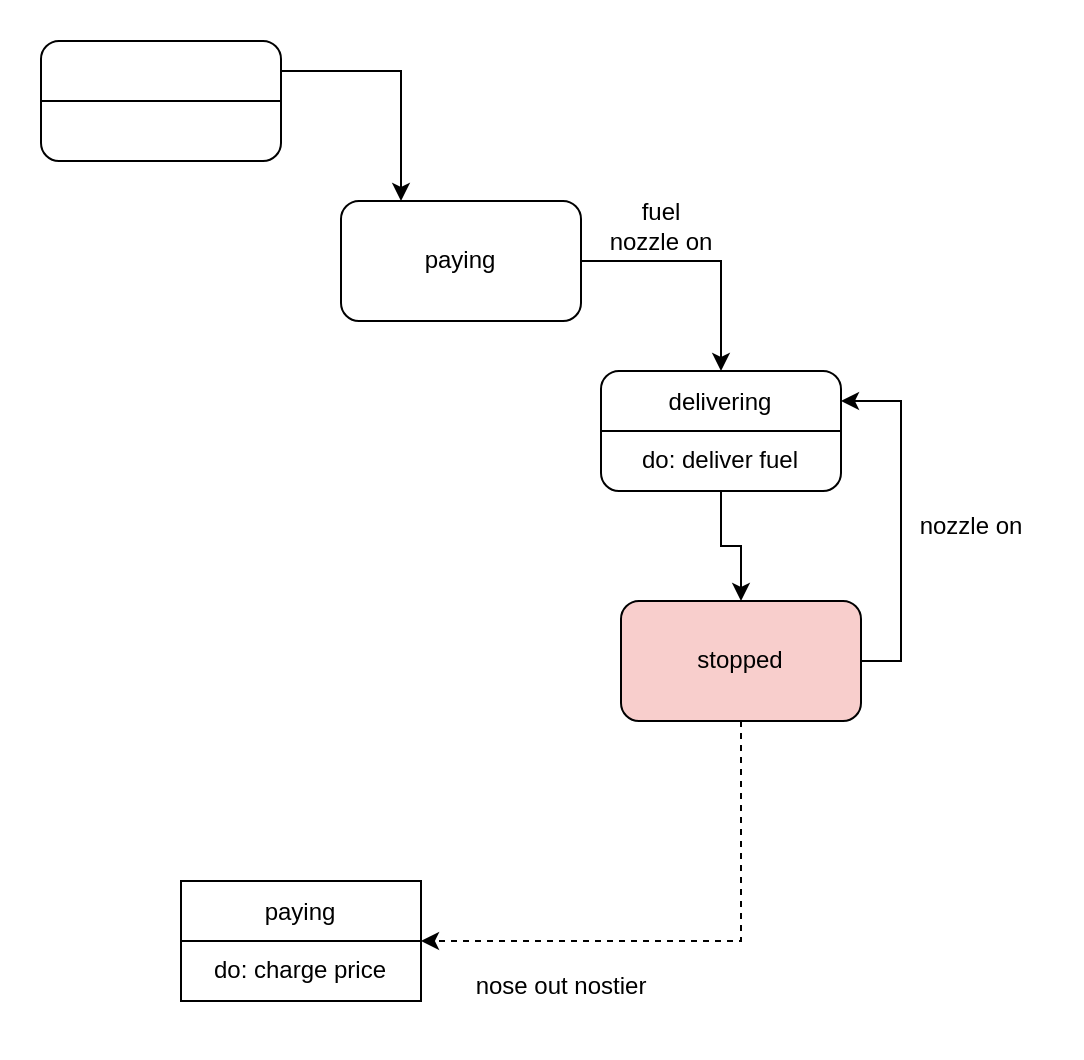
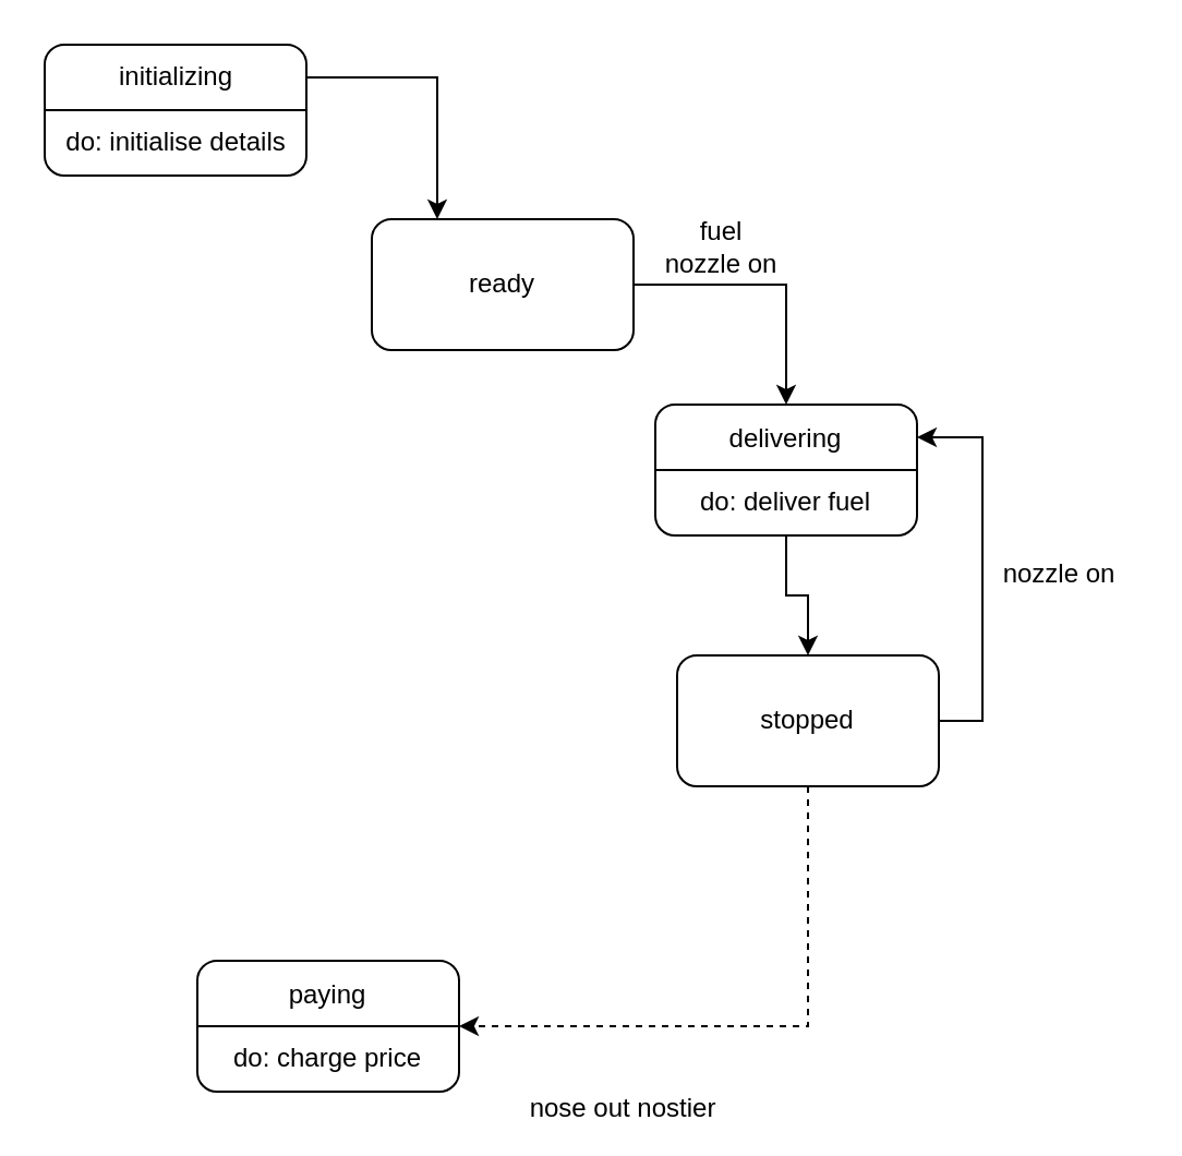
  <mxCell id="0" />
  <mxCell id="1" parent="0" />
  <mxCell id="2" style="edgeStyle=orthogonalEdgeStyle;rounded=0;orthogonalLoop=1;jettySize=auto;html=1;exitX=1;exitY=0.25;exitDx=0;exitDy=0;entryX=0.25;entryY=0;entryDx=0;entryDy=0;" edge="1" parent="1" source="3" target="6"><mxGeometry relative="1" as="geometry" /></mxCell>
  <mxCell id="3" value="" style="rounded=1;whiteSpace=wrap;html=1;" vertex="1" parent="1"><mxGeometry x="20" y="20" width="120" height="60" as="geometry" /></mxCell>
  <mxCell id="4" value="" style="endArrow=none;html=1;rounded=0;exitX=0;exitY=0.5;exitDx=0;exitDy=0;entryX=1;entryY=0.5;entryDx=0;entryDy=0;" edge="1" parent="1" source="3" target="3"><mxGeometry width="50" height="50" relative="1" as="geometry"><mxPoint x="90" y="270" as="sourcePoint" /><mxPoint x="140" y="220" as="targetPoint" /></mxGeometry></mxCell>
  <mxCell id="5" style="edgeStyle=orthogonalEdgeStyle;rounded=0;orthogonalLoop=1;jettySize=auto;html=1;exitX=1;exitY=0.5;exitDx=0;exitDy=0;entryX=0.5;entryY=0;entryDx=0;entryDy=0;" edge="1" parent="1" source="6" target="10"><mxGeometry relative="1" as="geometry" /></mxCell>
- <mxCell id="6" value="paying" style="rounded=1;whiteSpace=wrap;html=1;" vertex="1" parent="1"><mxGeometry x="170" y="100" width="120" height="60" as="geometry" /></mxCell>
+ <mxCell id="6" value="ready" style="rounded=1;whiteSpace=wrap;html=1;" vertex="1" parent="1"><mxGeometry x="170" y="100" width="120" height="60" as="geometry" /></mxCell>
+ <mxCell id="7" value="initializing" style="text;html=1;align=center;verticalAlign=middle;resizable=0;points=[];autosize=1;strokeColor=none;fillColor=none;" vertex="1" parent="1"><mxGeometry x="40" y="20" width="80" height="30" as="geometry" /></mxCell>
+ <mxCell id="8" value="do: initialise details" style="text;html=1;align=center;verticalAlign=middle;resizable=0;points=[];autosize=1;strokeColor=none;fillColor=none;" vertex="1" parent="1"><mxGeometry x="20" y="50" width="120" height="30" as="geometry" /></mxCell>
  <mxCell id="9" style="edgeStyle=orthogonalEdgeStyle;rounded=0;orthogonalLoop=1;jettySize=auto;html=1;exitX=0.5;exitY=1;exitDx=0;exitDy=0;entryX=0.5;entryY=0;entryDx=0;entryDy=0;" edge="1" parent="1" source="10" target="15"><mxGeometry relative="1" as="geometry" /></mxCell>
  <mxCell id="10" value="delivering&lt;br&gt;&lt;br&gt;do: deliver fuel" style="rounded=1;whiteSpace=wrap;html=1;" vertex="1" parent="1"><mxGeometry x="300" y="185" width="120" height="60" as="geometry" /></mxCell>
  <mxCell id="11" value="" style="endArrow=none;html=1;rounded=0;exitX=0;exitY=0.5;exitDx=0;exitDy=0;entryX=1;entryY=0.5;entryDx=0;entryDy=0;" edge="1" parent="1" source="10" target="10"><mxGeometry width="50" height="50" relative="1" as="geometry"><mxPoint x="90" y="270" as="sourcePoint" /><mxPoint x="140" y="220" as="targetPoint" /></mxGeometry></mxCell>
  <mxCell id="12" value="fuel&lt;br&gt;nozzle on" style="text;html=1;align=center;verticalAlign=middle;resizable=0;points=[];autosize=1;strokeColor=none;fillColor=none;" vertex="1" parent="1"><mxGeometry x="295" y="93" width="70" height="40" as="geometry" /></mxCell>
  <mxCell id="13" style="edgeStyle=orthogonalEdgeStyle;rounded=0;orthogonalLoop=1;jettySize=auto;html=1;exitX=1;exitY=0.5;exitDx=0;exitDy=0;entryX=1;entryY=0.25;entryDx=0;entryDy=0;" edge="1" parent="1" source="15" target="10"><mxGeometry relative="1" as="geometry" /></mxCell>
  <mxCell id="14" style="edgeStyle=orthogonalEdgeStyle;rounded=0;orthogonalLoop=1;jettySize=auto;html=1;exitX=0.5;exitY=1;exitDx=0;exitDy=0;entryX=1;entryY=0.5;entryDx=0;entryDy=0;dashed=1;" edge="1" parent="1" source="15" target="17"><mxGeometry relative="1" as="geometry" /></mxCell>
- <mxCell id="15" value="stopped" style="rounded=1;whiteSpace=wrap;html=1;fillColor=#f8cecc;" vertex="1" parent="1"><mxGeometry x="310" y="300" width="120" height="60" as="geometry" /></mxCell>
+ <mxCell id="15" value="stopped" style="rounded=1;whiteSpace=wrap;html=1;" vertex="1" parent="1"><mxGeometry x="310" y="300" width="120" height="60" as="geometry" /></mxCell>
  <mxCell id="16" value="nozzle on" style="text;html=1;align=center;verticalAlign=middle;resizable=0;points=[];autosize=1;strokeColor=none;fillColor=none;" vertex="1" parent="1"><mxGeometry x="450" y="248" width="70" height="30" as="geometry" /></mxCell>
- <mxCell id="17" value="paying&lt;br&gt;&lt;br&gt;do: charge price" style="whiteSpace=wrap;html=1;rounded=0;" vertex="1" parent="1"><mxGeometry x="90" y="440" width="120" height="60" as="geometry" /></mxCell>
+ <mxCell id="17" value="paying&lt;br&gt;&lt;br&gt;do: charge price" style="rounded=1;whiteSpace=wrap;html=1;" vertex="1" parent="1"><mxGeometry x="90" y="440" width="120" height="60" as="geometry" /></mxCell>
  <mxCell id="18" value="" style="endArrow=none;html=1;rounded=0;exitX=0;exitY=0.5;exitDx=0;exitDy=0;entryX=1;entryY=0.5;entryDx=0;entryDy=0;" edge="1" parent="1" source="17" target="17"><mxGeometry width="50" height="50" relative="1" as="geometry"><mxPoint x="90" y="370" as="sourcePoint" /><mxPoint x="160" y="340" as="targetPoint" /></mxGeometry></mxCell>
- <mxCell id="19" value="nose out nostier" style="text;html=1;align=center;verticalAlign=middle;resizable=0;points=[];autosize=1;strokeColor=none;fillColor=none;" vertex="1" parent="1"><mxGeometry x="225" y="478" width="110" height="30" as="geometry" /></mxCell>
+ <mxCell id="19" value="nose out nostier" style="text;html=1;align=center;verticalAlign=middle;resizable=0;points=[];autosize=1;strokeColor=none;fillColor=none;" vertex="1" parent="1"><mxGeometry x="230" y="493" width="110" height="30" as="geometry" /></mxCell>
